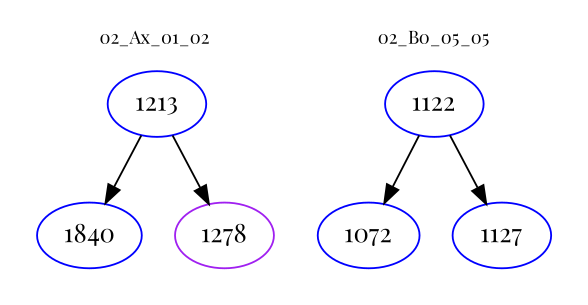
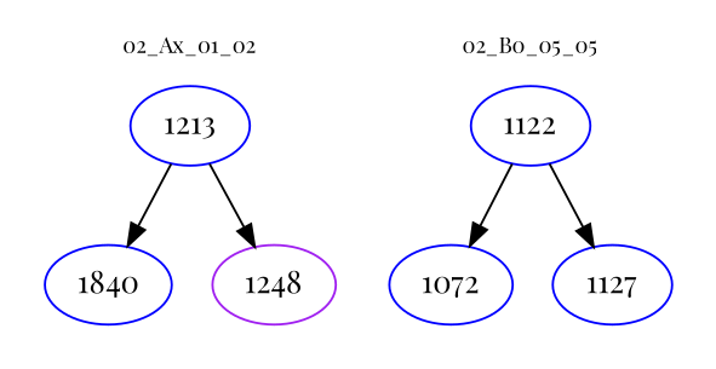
  digraph {
    fontname="Playfair Display"
    node [color=blue fontname="Playfair Display"]
    edge [color=black fontname="Playfair Display"]
    n1 [label=1213]
    n2 [label=1840]
-   n3 [color=purple label=1278]
+   n3 [color=purple label=1248]
    n4 [label=1122]
    n5 [label=1072]
    n6 [label=1127]
    subgraph cluster_1 {
      color=white
      fontsize=10
      label="02_Ax_01_02"
      n1
      n2
      n3
    }
    subgraph cluster_2 {
      color=white
      fontsize=10
      label="02_B0_05_05"
      n4
      n5
      n6
    }
    n1 -> n2
    n1 -> n3
    n4 -> n5
    n4 -> n6
  }
